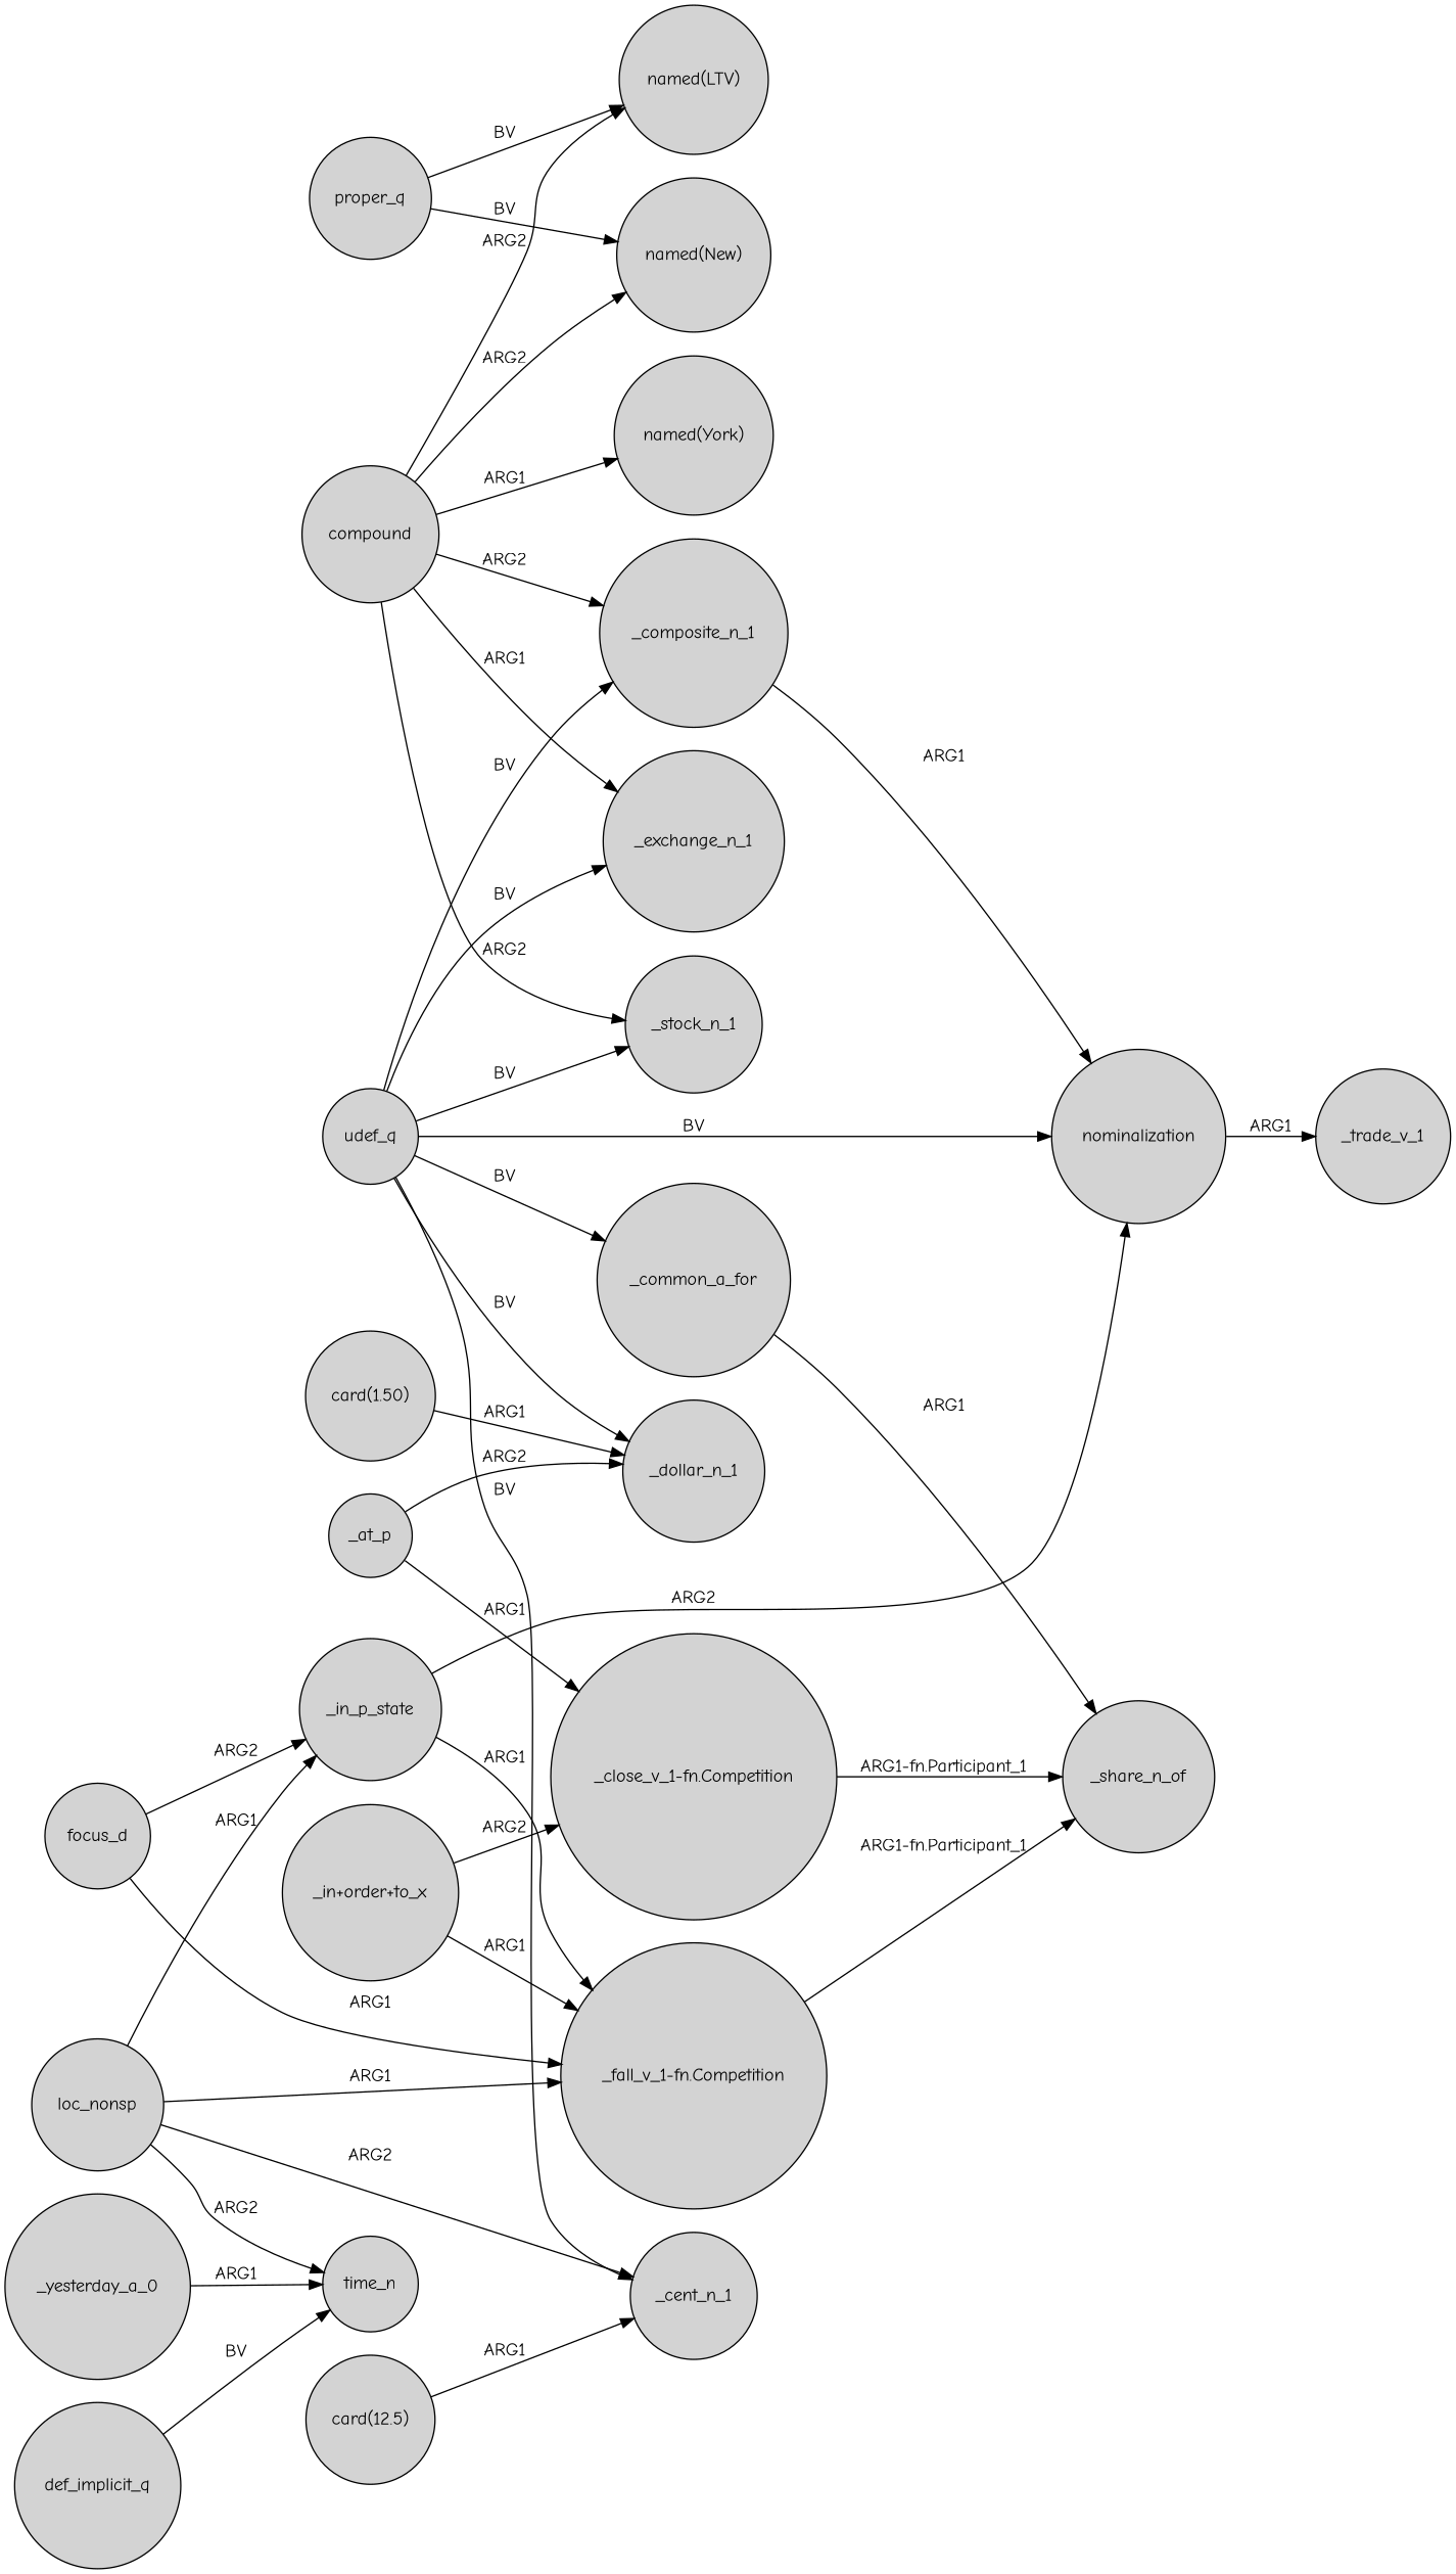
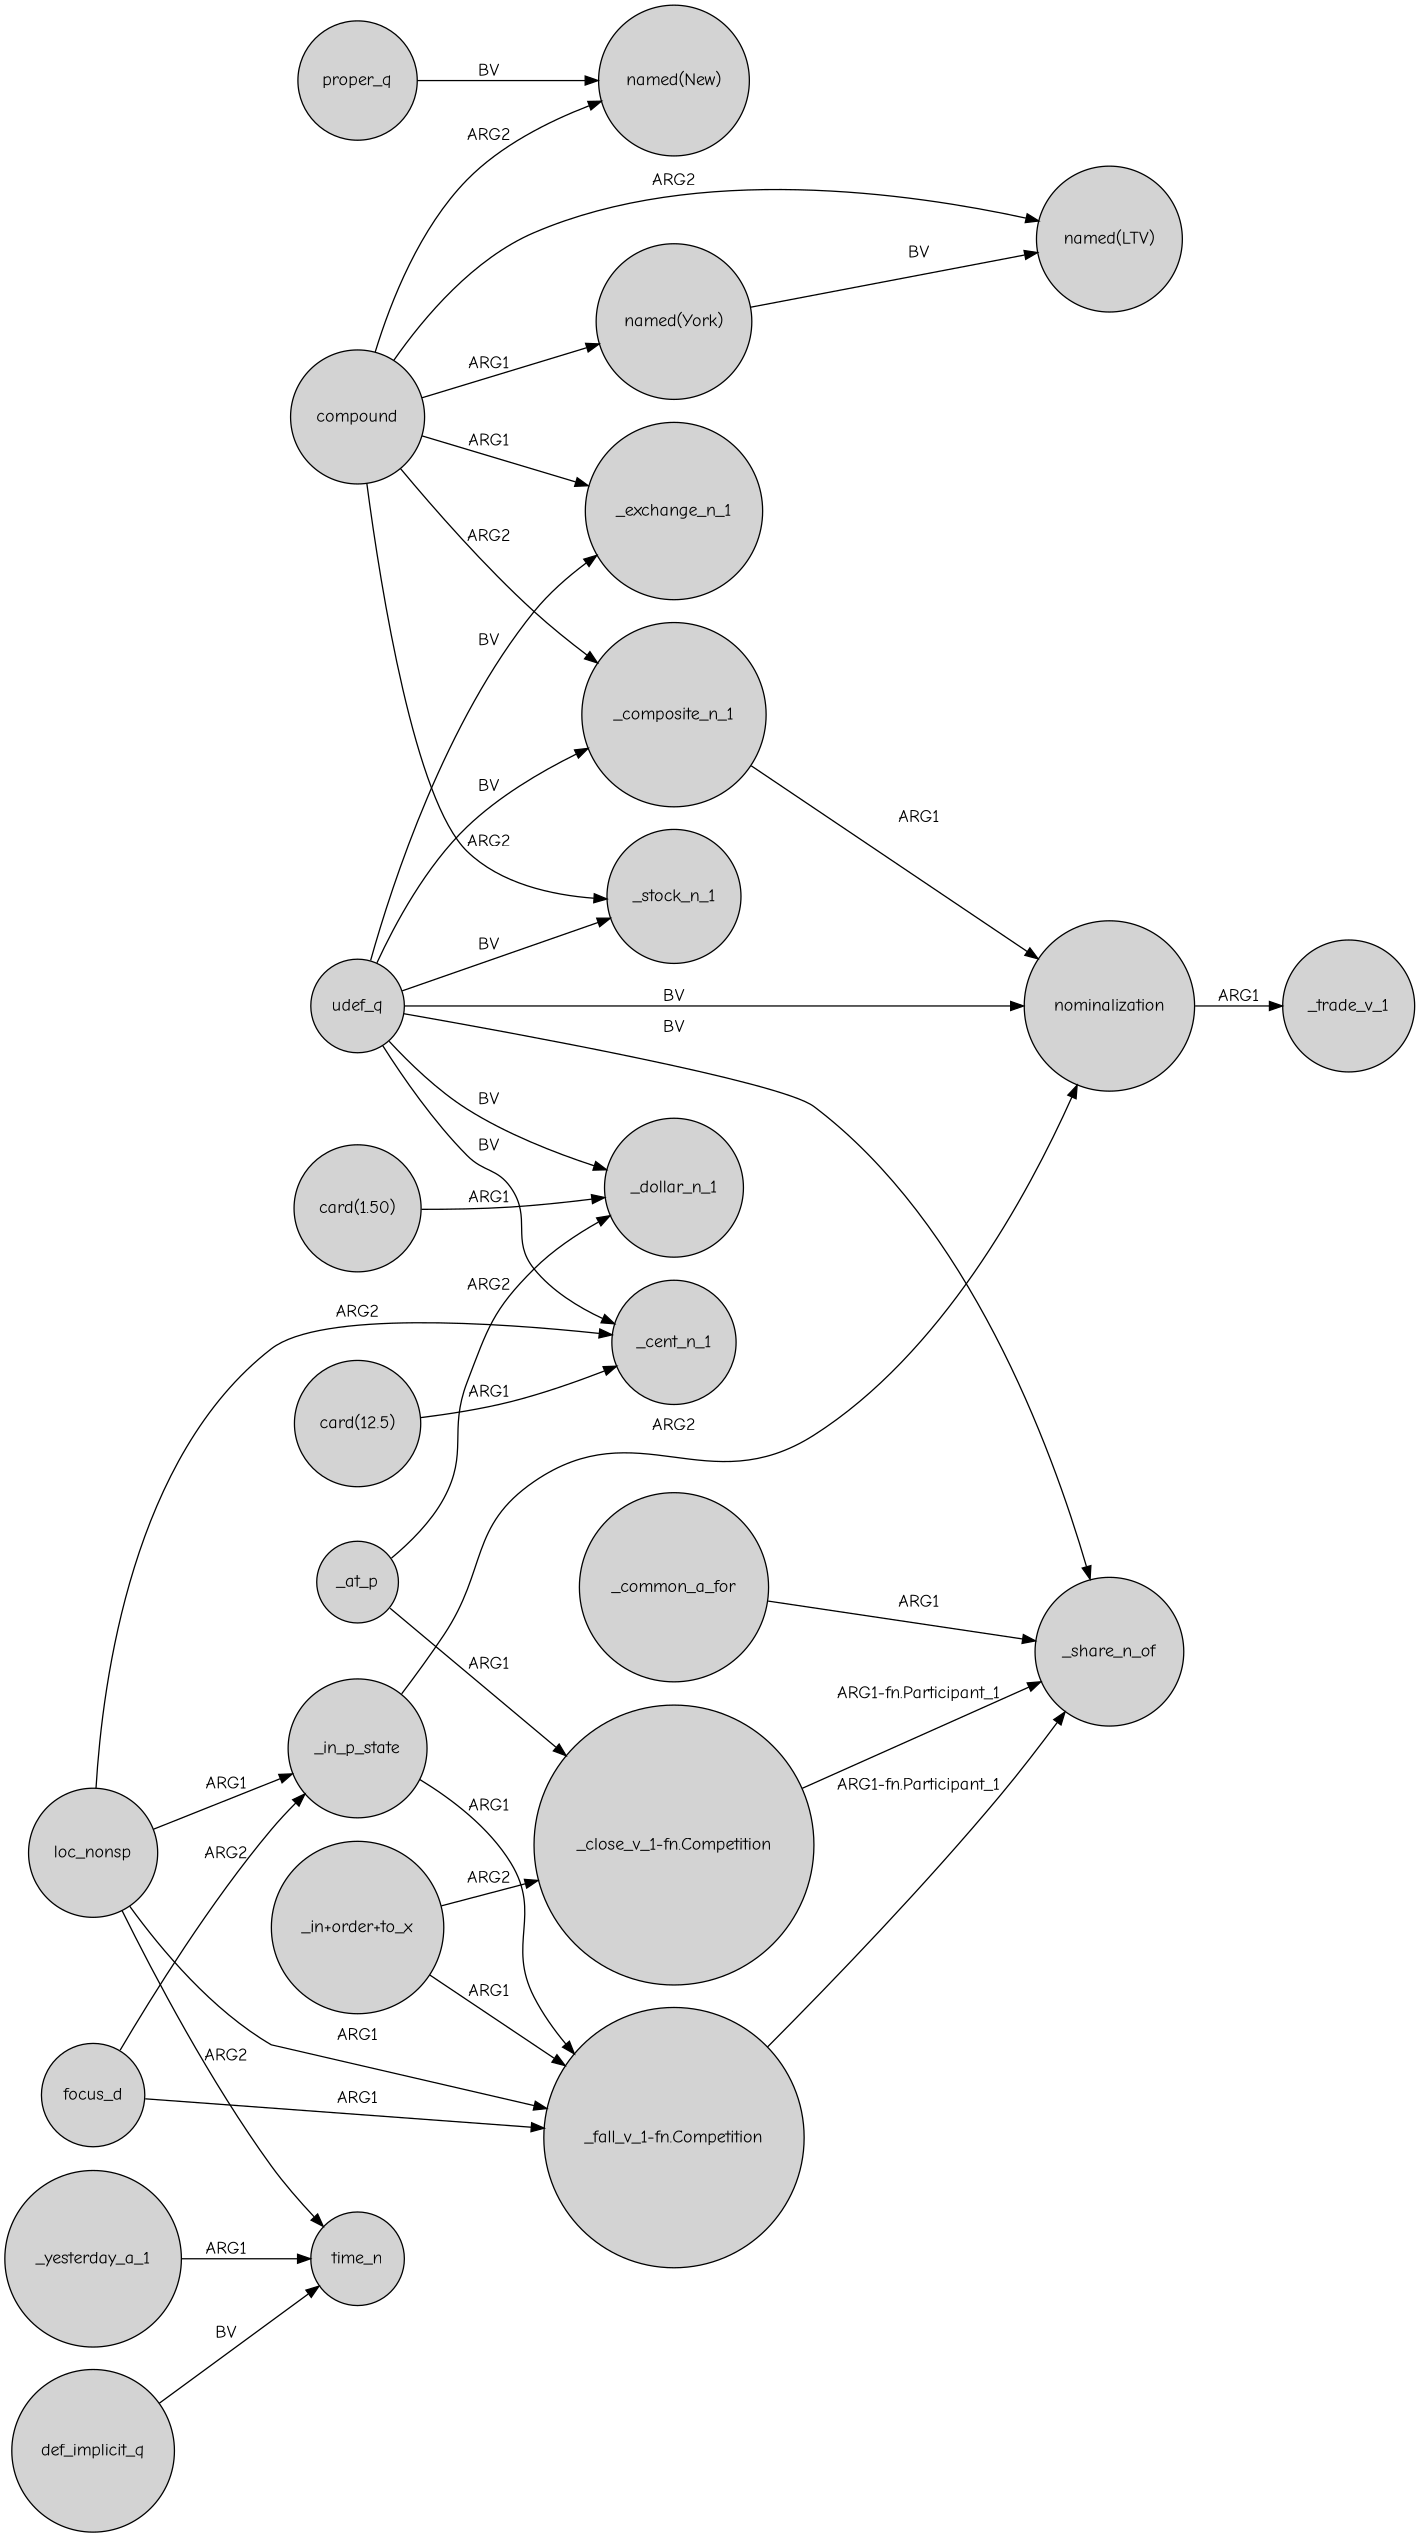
  digraph {
    fontname="Comic Neue"
    rankdir=LR
    node [fontname="Comic Neue" shape=circle style=filled]
    edge [fontname="Comic Neue"]
    _in_p_state
    nominalization
    "_fall_v_1-fn.Competition"
    _trade_v_1
    _share_n_of
    "_in+order+to_x"
    "_close_v_1-fn.Competition"
    focus_d
    _at_p
    _dollar_n_1
    compound
    "named(New)"
    _exchange_n_1
    "named(York)"
    _stock_n_1
    "named(LTV)"
    _composite_n_1
    proper_q
    loc_nonsp
    time_n
    _cent_n_1
    udef_q
    _common_a_for
-   _yesterday_a_1 [label=_yesterday_a_0]
+   _yesterday_a_1
    "card(1.50)"
    "card(12.5)"
    def_implicit_q
    _in_p_state -> nominalization [label=ARG2]
    _in_p_state -> "_fall_v_1-fn.Competition" [label=ARG1]
    nominalization -> _trade_v_1 [label=ARG1]
    "_fall_v_1-fn.Competition" -> _share_n_of [label="ARG1-fn.Participant_1"]
    "_in+order+to_x" -> "_fall_v_1-fn.Competition" [label=ARG1]
    "_in+order+to_x" -> "_close_v_1-fn.Competition" [label=ARG2]
    "_close_v_1-fn.Competition" -> _share_n_of [label="ARG1-fn.Participant_1"]
    focus_d -> _in_p_state [label=ARG2]
    focus_d -> "_fall_v_1-fn.Competition" [label=ARG1]
    _at_p -> "_close_v_1-fn.Competition" [label=ARG1]
    _at_p -> _dollar_n_1 [label=ARG2]
    compound -> "named(New)" [label=ARG2]
    compound -> _exchange_n_1 [label=ARG1]
    compound -> "named(York)" [label=ARG1]
    compound -> _stock_n_1 [label=ARG2]
    compound -> "named(LTV)" [label=ARG2]
    compound -> _composite_n_1 [label=ARG2]
    _composite_n_1 -> nominalization [label=ARG1]
    proper_q -> "named(New)" [label=BV]
-   proper_q -> "named(LTV)" [label=BV]
+   "named(York)" -> "named(LTV)" [label=BV]
    loc_nonsp -> _in_p_state [label=ARG1]
    loc_nonsp -> "_fall_v_1-fn.Competition" [label=ARG1]
    loc_nonsp -> time_n [label=ARG2]
    loc_nonsp -> _cent_n_1 [label=ARG2]
    udef_q -> nominalization [label=BV]
-   udef_q -> _common_a_for [label=BV]
+   udef_q -> _share_n_of [label=BV]
    udef_q -> _dollar_n_1 [label=BV]
    udef_q -> _exchange_n_1 [label=BV]
    udef_q -> _stock_n_1 [label=BV]
    udef_q -> _composite_n_1 [label=BV]
    udef_q -> _cent_n_1 [label=BV]
    _common_a_for -> _share_n_of [label=ARG1]
    _yesterday_a_1 -> time_n [label=ARG1]
    "card(1.50)" -> _dollar_n_1 [label=ARG1]
    "card(12.5)" -> _cent_n_1 [label=ARG1]
    def_implicit_q -> time_n [label=BV]
  }
